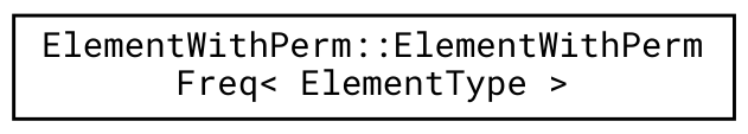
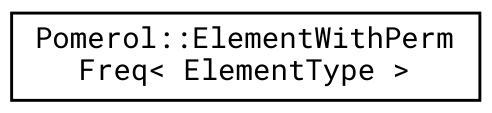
  digraph {
    rankdir=LR
    fontname="Roboto Mono"
-   n1 [color=black fillcolor=white fontname="Roboto Mono" fontsize=10 height=0.2 label="ElementWithPerm::ElementWithPerm\lFreq\< ElementType \>" shape=record style=filled width=0.4]
+   n1 [color=black fillcolor=white fontname="Roboto Mono" fontsize=10 height=0.2 label="Pomerol::ElementWithPerm\lFreq\< ElementType \>" shape=record style=filled width=0.4]
  }
